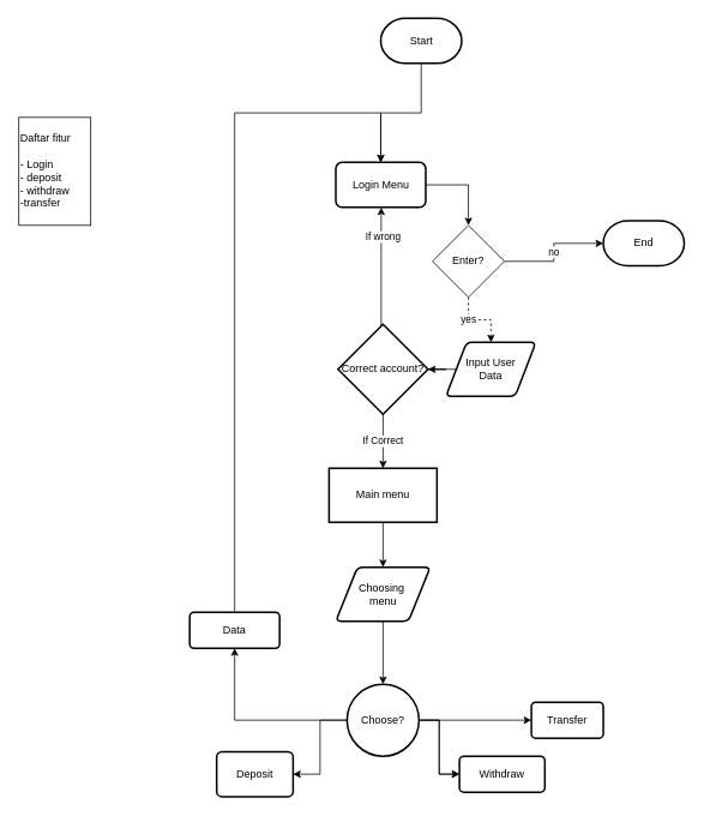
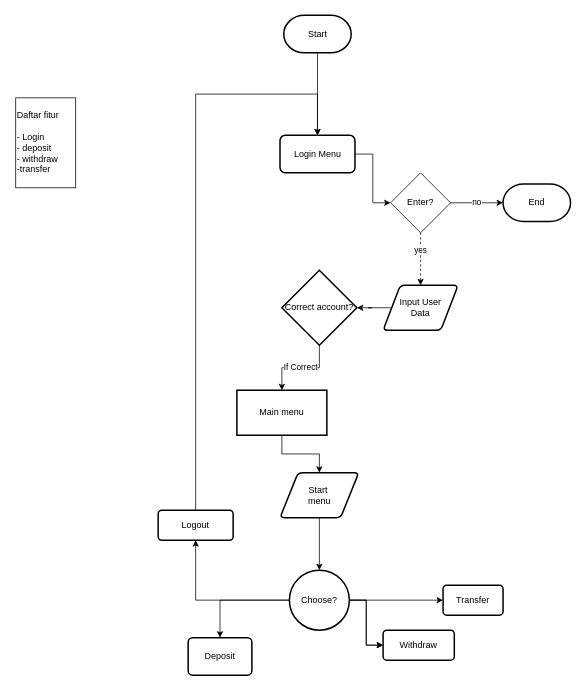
  <mxCell id="0" />
  <mxCell id="1" parent="0" />
  <mxCell id="2" value="Daftar fitur&lt;div&gt;&lt;br&gt;&lt;/div&gt;&lt;div&gt;- Login&lt;/div&gt;&lt;div&gt;- deposit&lt;/div&gt;&lt;div&gt;- withdraw&lt;/div&gt;&lt;div&gt;-transfer&lt;/div&gt;" style="rounded=0;whiteSpace=wrap;html=1;align=left;" parent="1" vertex="1"><mxGeometry x="20" y="130" width="80" height="120" as="geometry" /></mxCell>
  <mxCell id="3" style="edgeStyle=orthogonalEdgeStyle;rounded=0;orthogonalLoop=1;jettySize=auto;html=1;" parent="1" source="4" target="6" edge="1"><mxGeometry relative="1" as="geometry" /></mxCell>
- <mxCell id="4" value="Start" style="strokeWidth=2;html=1;shape=mxgraph.flowchart.terminator;whiteSpace=wrap;" parent="1" vertex="1"><mxGeometry x="422.5" y="20" width="90" height="50" as="geometry" /></mxCell>
+ <mxCell id="4" value="Start" style="strokeWidth=2;html=1;shape=mxgraph.flowchart.terminator;whiteSpace=wrap;" parent="1" vertex="1"><mxGeometry x="377.5" y="20" width="90" height="50" as="geometry" /></mxCell>
  <mxCell id="5" style="edgeStyle=orthogonalEdgeStyle;rounded=0;orthogonalLoop=1;jettySize=auto;html=1;" parent="1" source="6" target="30" edge="1"><mxGeometry relative="1" as="geometry" /></mxCell>
  <mxCell id="6" value="Login Menu" style="rounded=1;whiteSpace=wrap;html=1;absoluteArcSize=1;arcSize=14;strokeWidth=2;" parent="1" vertex="1"><mxGeometry x="372.5" y="180" width="100" height="50" as="geometry" /></mxCell>
- <mxCell id="7" style="edgeStyle=orthogonalEdgeStyle;rounded=0;orthogonalLoop=1;jettySize=auto;html=1;exitX=1;exitY=0.5;exitDx=0;exitDy=0;exitPerimeter=0;" parent="1" source="10" target="6" edge="1"><mxGeometry relative="1" as="geometry"><mxPoint x="375" y="190" as="targetPoint" /><Array as="points"><mxPoint x="423" y="410" /></Array></mxGeometry></mxCell>
- <mxCell id="8" value="If wrong" style="edgeLabel;html=1;align=center;verticalAlign=middle;resizable=0;points=[];" parent="7" vertex="1" connectable="0"><mxGeometry x="-0.302" y="-1" relative="1" as="geometry"><mxPoint y="-119" as="offset" /></mxGeometry></mxCell>
  <mxCell id="9" value="If Correct" style="edgeStyle=orthogonalEdgeStyle;rounded=0;orthogonalLoop=1;jettySize=auto;html=1;" parent="1" source="10" target="12" edge="1"><mxGeometry relative="1" as="geometry" /></mxCell>
  <mxCell id="10" value="Correct account?" style="strokeWidth=2;html=1;shape=mxgraph.flowchart.decision;whiteSpace=wrap;" parent="1" vertex="1"><mxGeometry x="375" y="360" width="100" height="100" as="geometry" /></mxCell>
  <mxCell id="11" style="edgeStyle=orthogonalEdgeStyle;rounded=0;orthogonalLoop=1;jettySize=auto;html=1;" parent="1" source="12" target="16" edge="1"><mxGeometry relative="1" as="geometry" /></mxCell>
- <mxCell id="12" value="Main menu" style="whiteSpace=wrap;html=1;strokeWidth=2;" parent="1" vertex="1"><mxGeometry x="365" y="520" width="120" height="60" as="geometry" /></mxCell>
+ <mxCell id="12" value="Main menu" style="whiteSpace=wrap;html=1;strokeWidth=2;" parent="1" vertex="1"><mxGeometry x="315" y="520" width="120" height="60" as="geometry" /></mxCell>
  <mxCell id="13" style="edgeStyle=orthogonalEdgeStyle;rounded=0;orthogonalLoop=1;jettySize=auto;html=1;" parent="1" source="14" target="10" edge="1"><mxGeometry relative="1" as="geometry" /></mxCell>
- <mxCell id="14" value="Input User&lt;div&gt;Data&lt;/div&gt;" style="shape=parallelogram;html=1;strokeWidth=2;perimeter=parallelogramPerimeter;whiteSpace=wrap;rounded=1;arcSize=12;size=0.23;" parent="1" vertex="1"><mxGeometry x="495" y="380" width="100" height="60" as="geometry" /></mxCell>
+ <mxCell id="14" value="Input User&lt;div&gt;Data&lt;/div&gt;" style="shape=parallelogram;html=1;strokeWidth=2;perimeter=parallelogramPerimeter;whiteSpace=wrap;rounded=1;arcSize=12;size=0.23;" parent="1" vertex="1"><mxGeometry x="510" y="380" width="100" height="60" as="geometry" /></mxCell>
  <mxCell id="15" value="" style="edgeStyle=orthogonalEdgeStyle;rounded=0;orthogonalLoop=1;jettySize=auto;html=1;" parent="1" source="16" target="22" edge="1"><mxGeometry relative="1" as="geometry" /></mxCell>
- <mxCell id="16" value="Choosing&amp;nbsp;&lt;div&gt;menu&lt;/div&gt;" style="shape=parallelogram;html=1;strokeWidth=2;perimeter=parallelogramPerimeter;whiteSpace=wrap;rounded=1;arcSize=12;size=0.23;" parent="1" vertex="1"><mxGeometry x="372.5" y="630" width="105" height="60" as="geometry" /></mxCell>
+ <mxCell id="16" value="Start&amp;nbsp;&lt;div&gt;menu&lt;/div&gt;" style="shape=parallelogram;html=1;strokeWidth=2;perimeter=parallelogramPerimeter;whiteSpace=wrap;rounded=1;arcSize=12;size=0.23;" parent="1" vertex="1"><mxGeometry x="372.5" y="630" width="105" height="60" as="geometry" /></mxCell>
  <mxCell id="17" value="" style="edgeStyle=orthogonalEdgeStyle;rounded=0;orthogonalLoop=1;jettySize=auto;html=1;" parent="1" source="22" target="23" edge="1"><mxGeometry relative="1" as="geometry" /></mxCell>
  <mxCell id="18" value="" style="edgeStyle=orthogonalEdgeStyle;rounded=0;orthogonalLoop=1;jettySize=auto;html=1;" parent="1" source="22" target="24" edge="1"><mxGeometry relative="1" as="geometry" /></mxCell>
  <mxCell id="19" value="" style="edgeStyle=orthogonalEdgeStyle;rounded=0;orthogonalLoop=1;jettySize=auto;html=1;" parent="1" source="22" target="25" edge="1"><mxGeometry relative="1" as="geometry" /></mxCell>
  <mxCell id="20" value="" style="edgeStyle=orthogonalEdgeStyle;rounded=0;orthogonalLoop=1;jettySize=auto;html=1;" parent="1" source="22" target="25" edge="1"><mxGeometry relative="1" as="geometry" /></mxCell>
  <mxCell id="21" value="" style="edgeStyle=orthogonalEdgeStyle;rounded=0;orthogonalLoop=1;jettySize=auto;html=1;" parent="1" source="22" target="27" edge="1"><mxGeometry relative="1" as="geometry" /></mxCell>
  <mxCell id="22" value="Choose?" style="ellipse;whiteSpace=wrap;html=1;strokeWidth=2;arcSize=12;" parent="1" vertex="1"><mxGeometry x="385" y="760" width="80" height="80" as="geometry" /></mxCell>
- <mxCell id="23" value="Deposit" style="whiteSpace=wrap;html=1;strokeWidth=2;rounded=1;arcSize=12;" parent="1" vertex="1"><mxGeometry x="240" y="835" width="85" height="50" as="geometry" /></mxCell>
+ <mxCell id="23" value="Deposit" style="whiteSpace=wrap;html=1;strokeWidth=2;rounded=1;arcSize=12;" parent="1" vertex="1"><mxGeometry x="250" y="850" width="85" height="50" as="geometry" /></mxCell>
  <mxCell id="24" value="Transfer" style="whiteSpace=wrap;html=1;strokeWidth=2;rounded=1;arcSize=12;" parent="1" vertex="1"><mxGeometry x="590" y="780" width="80" height="40" as="geometry" /></mxCell>
  <mxCell id="25" value="Withdraw" style="whiteSpace=wrap;html=1;strokeWidth=2;rounded=1;arcSize=12;" parent="1" vertex="1"><mxGeometry x="510" y="840" width="95" height="40" as="geometry" /></mxCell>
  <mxCell id="26" style="edgeStyle=orthogonalEdgeStyle;rounded=0;orthogonalLoop=1;jettySize=auto;html=1;" parent="1" source="27" target="6" edge="1"><mxGeometry relative="1" as="geometry"><Array as="points"><mxPoint x="260" y="125" /></Array></mxGeometry></mxCell>
- <mxCell id="27" value="Data" style="whiteSpace=wrap;html=1;strokeWidth=2;rounded=1;arcSize=12;" parent="1" vertex="1"><mxGeometry x="210" y="680" width="100" height="40" as="geometry" /></mxCell>
+ <mxCell id="27" value="Logout" style="whiteSpace=wrap;html=1;strokeWidth=2;rounded=1;arcSize=12;" parent="1" vertex="1"><mxGeometry x="210" y="680" width="100" height="40" as="geometry" /></mxCell>
  <mxCell id="28" style="edgeStyle=orthogonalEdgeStyle;rounded=0;orthogonalLoop=1;jettySize=auto;html=1;dashed=1;" parent="1" source="30" target="14" edge="1"><mxGeometry relative="1" as="geometry" /></mxCell>
  <mxCell id="29" value="yes" style="edgeLabel;html=1;align=center;verticalAlign=middle;resizable=0;points=[];" parent="28" vertex="1" connectable="0"><mxGeometry x="-0.371" y="-1" relative="1" as="geometry"><mxPoint as="offset" /></mxGeometry></mxCell>
- <mxCell id="30" value="Enter?" style="rhombus;whiteSpace=wrap;html=1;" parent="1" vertex="1"><mxGeometry x="480" y="250" width="80" height="80" as="geometry" /></mxCell>
+ <mxCell id="30" value="Enter?" style="rhombus;whiteSpace=wrap;html=1;" parent="1" vertex="1"><mxGeometry x="520" y="230" width="80" height="80" as="geometry" /></mxCell>
  <mxCell id="31" value="End" style="strokeWidth=2;html=1;shape=mxgraph.flowchart.terminator;whiteSpace=wrap;" parent="1" vertex="1"><mxGeometry x="670" y="245" width="90" height="50" as="geometry" /></mxCell>
  <mxCell id="32" value="no" style="edgeStyle=orthogonalEdgeStyle;rounded=0;orthogonalLoop=1;jettySize=auto;html=1;entryX=0;entryY=0.5;entryDx=0;entryDy=0;entryPerimeter=0;" parent="1" source="30" target="31" edge="1"><mxGeometry relative="1" as="geometry" /></mxCell>
